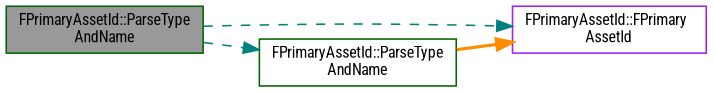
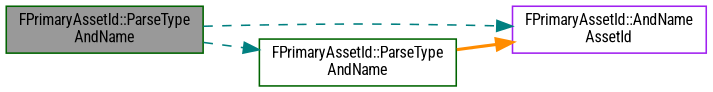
  digraph {
    rankdir=LR
    fontname="Roboto Condensed"
    node [color=darkgreen fillcolor=white fontname="Roboto Condensed" fontsize=10 shape=box style=filled]
    edge [color=teal fontname="Roboto Condensed" fontsize=10 labelfontname=Helvetica labelfontsize=10 style=dashed]
    n1 [fillcolor=grey60 fontcolor=black height=0.2 label="FPrimaryAssetId::ParseType\lAndName" width=0.4]
-   n2 [color=purple height=0.2 label="FPrimaryAssetId::FPrimary\lAssetId" width=0.4]
+   n2 [color=purple height=0.2 label="FPrimaryAssetId::AndName\lAssetId" width=0.4]
    n3 [height=0.2 label="FPrimaryAssetId::ParseType\lAndName" width=0.4]
    n1 -> n2
    n1 -> n3
    n3 -> n2 [color=darkorange style=bold]
  }
